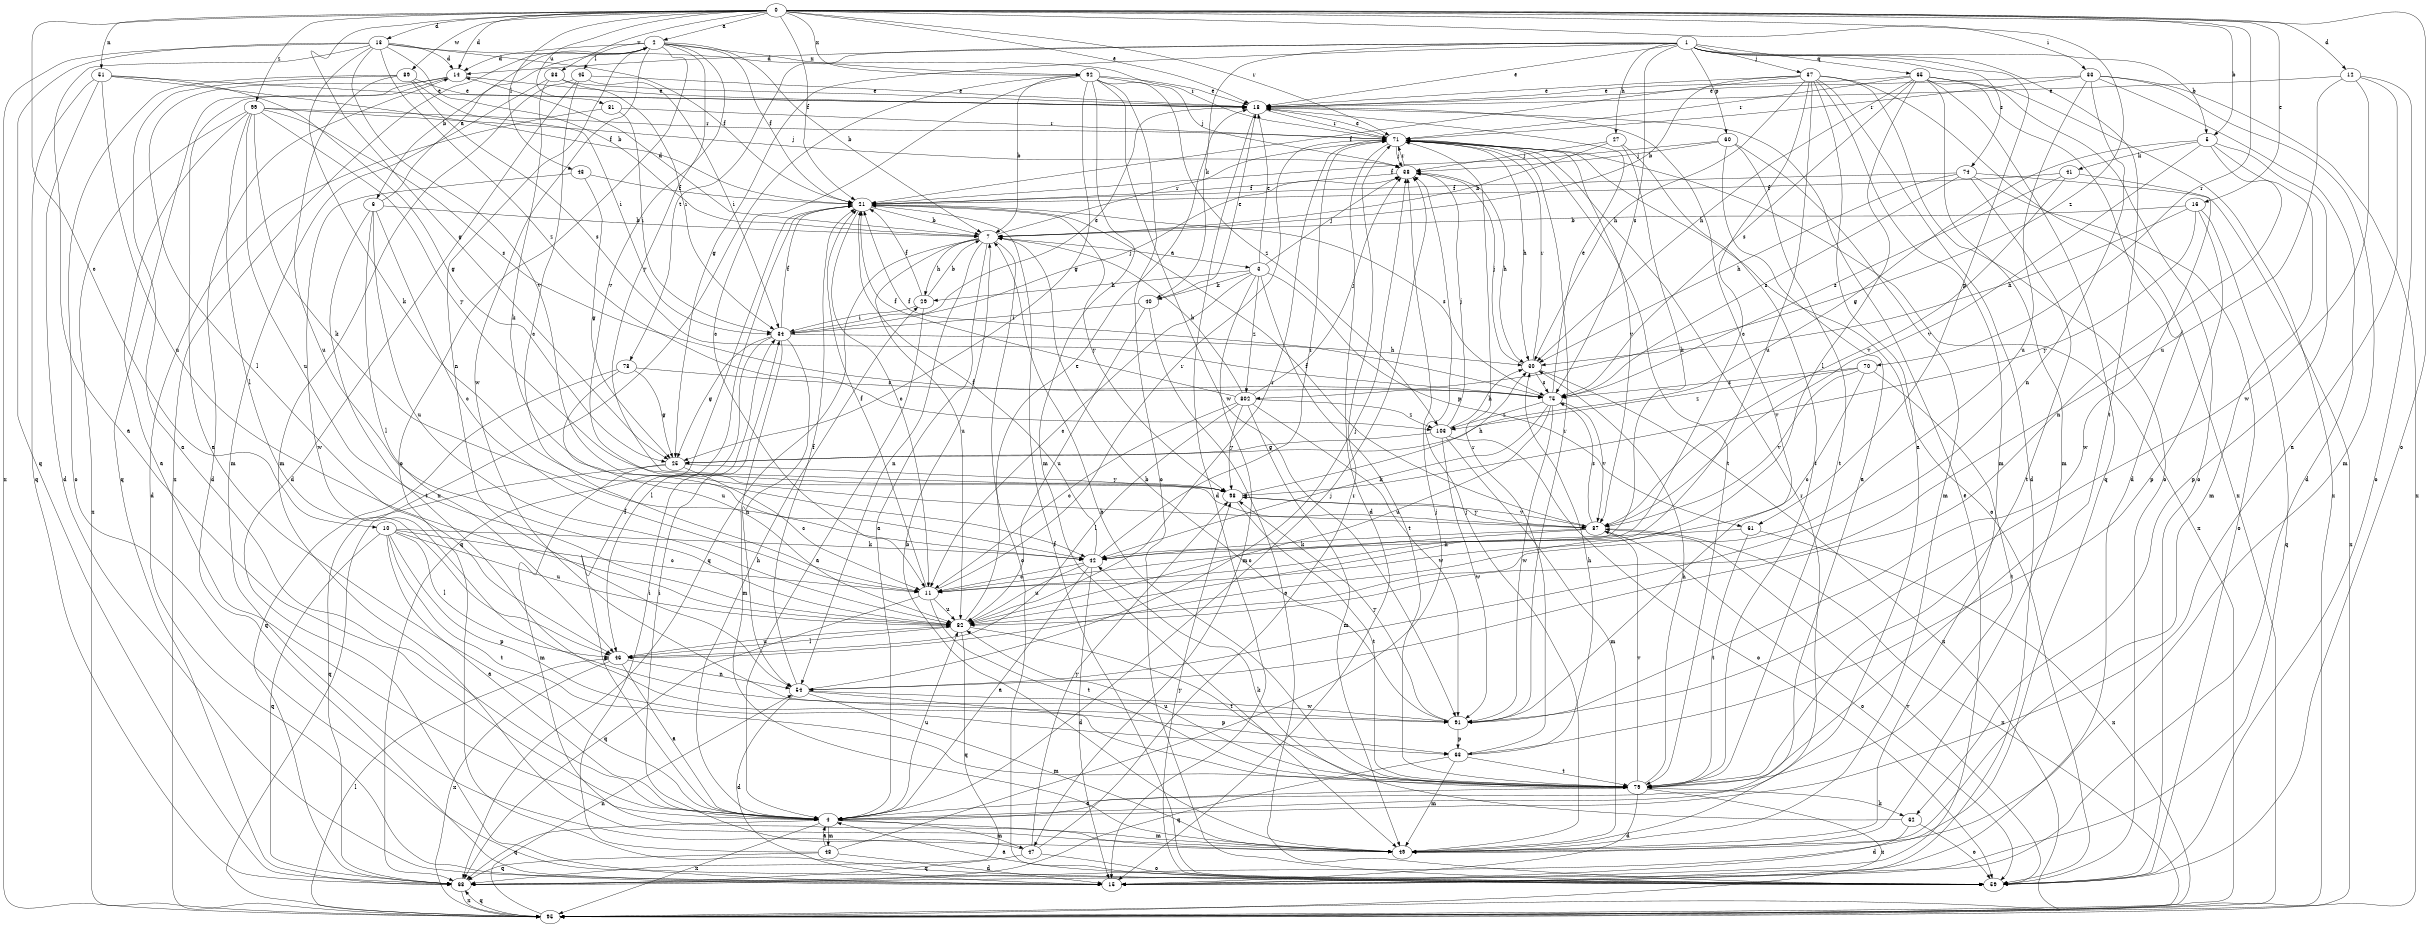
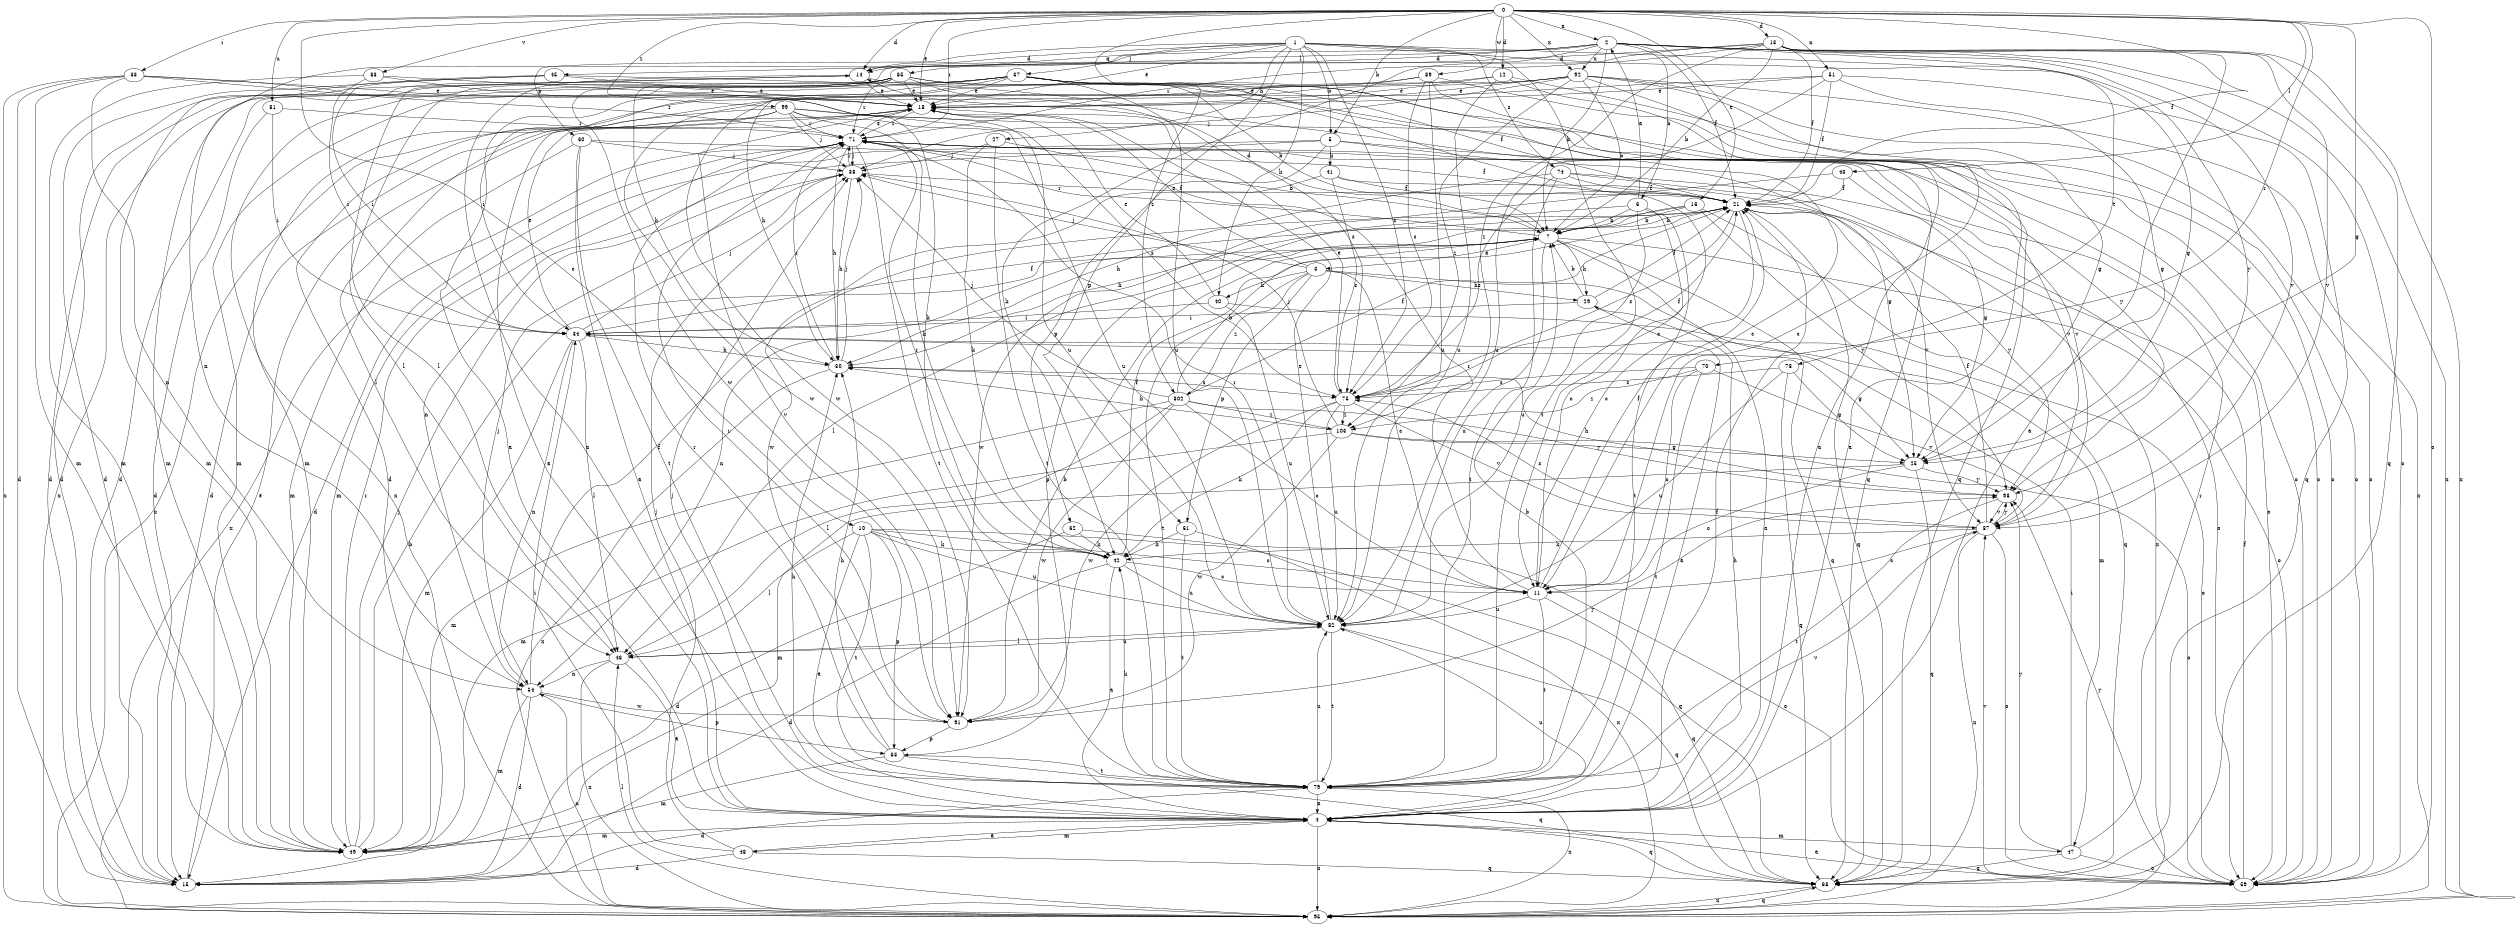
  strict digraph {
    0
    2
    5
    10
    12
    13
    14
    16
    18
    21
    25
    33
    43
    51
    59
    70
    71
    81
    83
    89
    92
    99
    n23 [label=802]
    6
    7
    45
    54
    87
    91
    95
    98
    49
    41
    62
    79
    11
    4
    68
    82
    46
    42
    63
    103
    30
    15
    75
    38
    34
    1
    27
    37
    40
    60
    61
    65
    74
    78
    3
    29
    47
    48
    0 -> 2 [label=a]
    0 -> 5 [label=b]
    0 -> 10 [label=c]
    0 -> 12 [label=d]
    0 -> 13 [label=d]
    0 -> 14 [label=d]
    0 -> 16 [label=e]
    0 -> 18 [label=e]
    0 -> 21 [label=f]
    0 -> 25 [label=g]
    0 -> 33 [label=i]
    0 -> 43 [label=l]
    0 -> 51 [label=n]
    0 -> 59 [label=o]
    0 -> 70 [label=r]
    0 -> 71 [label=r]
    0 -> 81 [label=u]
    0 -> 83 [label=v]
    0 -> 89 [label=w]
    0 -> 92 [label=x]
    0 -> 99 [label=z]
    0 -> n23 [label=z]
    2 -> 14 [label=d]
    2 -> 21 [label=f]
    2 -> 59 [label=o]
    2 -> 92 [label=x]
    2 -> 6 [label=b]
    2 -> 7 [label=b]
    2 -> 45 [label=l]
    2 -> 54 [label=n]
    2 -> 87 [label=v]
    2 -> 91 [label=w]
    2 -> 95 [label=x]
    2 -> 98 [label=y]
    5 -> 25 [label=g]
    5 -> 54 [label=n]
    5 -> 87 [label=v]
    5 -> 49 [label=m]
    5 -> 41 [label=k]
    5 -> 62 [label=p]
    10 -> 79 [label=t]
    10 -> 11 [label=c]
    10 -> 4 [label=a]
    10 -> 68 [label=q]
    10 -> 82 [label=u]
    10 -> 46 [label=l]
    10 -> 42 [label=k]
    10 -> 63 [label=p]
    12 -> 18 [label=e]
    12 -> 59 [label=o]
    12 -> 91 [label=w]
    12 -> 4 [label=a]
    12 -> 82 [label=u]
    13 -> 14 [label=d]
    13 -> 21 [label=f]
    13 -> 71 [label=r]
    13 -> 7 [label=b]
    13 -> 87 [label=v]
    13 -> 95 [label=x]
    13 -> 4 [label=a]
    13 -> 68 [label=q]
    13 -> 42 [label=k]
    13 -> 103 [label=z]
    14 -> 18 [label=e]
    14 -> 4 [label=a]
    14 -> 68 [label=q]
    14 -> 46 [label=l]
    16 -> 7 [label=b]
    16 -> 98 [label=y]
    16 -> 68 [label=q]
    16 -> 63 [label=p]
    16 -> 30 [label=h]
    18 -> 71 [label=r]
    18 -> 91 [label=v]
    18 -> 15 [label=d]
    21 -> 7 [label=b]
    21 -> 98 [label=y]
    21 -> 11 [label=c]
    21 -> 68 [label=q]
    21 -> 75 [label=s]
    25 -> 98 [label=y]
    25 -> 49 [label=m]
    25 -> 11 [label=c]
    25 -> 68 [label=q]
    33 -> 18 [label=e]
    33 -> 71 [label=r]
    33 -> 54 [label=n]
    33 -> 95 [label=x]
    33 -> 49 [label=m]
    33 -> 82 [label=u]
    33 -> 15 [label=d]
    43 -> 21 [label=f]
    43 -> 25 [label=g]
    43 -> 91 [label=w]
    51 -> 18 [label=e]
    51 -> 21 [label=f]
    51 -> 25 [label=g]
    51 -> 68 [label=q]
    51 -> 82 [label=u]
    51 -> 15 [label=d]
    59 -> 21 [label=f]
    59 -> 87 [label=v]
    59 -> 98 [label=y]
    59 -> 4 [label=a]
    70 -> 87 [label=v]
    70 -> 79 [label=t]
    70 -> 11 [label=c]
    70 -> 103 [label=z]
    70 -> 75 [label=s]
    71 -> 18 [label=e]
    71 -> 59 [label=o]
    71 -> 87 [label=v]
    71 -> 95 [label=x]
    71 -> 79 [label=t]
    71 -> 30 [label=h]
    71 -> 15 [label=d]
    71 -> 38 [label=j]
    81 -> 71 [label=r]
    81 -> 15 [label=d]
    81 -> 34 [label=i]
    83 -> 18 [label=e]
    83 -> 49 [label=m]
    83 -> 42 [label=k]
    83 -> 34 [label=i]
    89 -> 18 [label=e]
    89 -> 59 [label=o]
    89 -> 4 [label=a]
    89 -> 82 [label=u]
    89 -> 75 [label=s]
    89 -> 34 [label=i]
    92 -> 18 [label=e]
    92 -> 25 [label=g]
    92 -> 59 [label=o]
    92 -> 7 [label=b]
    92 -> 91 [label=w]
    92 -> 95 [label=x]
    92 -> 49 [label=m]
    92 -> 11 [label=c]
    92 -> 103 [label=z]
    92 -> 38 [label=j]
    99 -> 71 [label=r]
    99 -> 95 [label=x]
    99 -> 98 [label=y]
    99 -> 4 [label=a]
    99 -> 82 [label=u]
    99 -> 46 [label=l]
    99 -> 42 [label=k]
    99 -> 75 [label=s]
    99 -> 38 [label=j]
    n23 -> 21 [label=f]
    n23 -> 7 [label=b]
    n23 -> 91 [label=w]
    n23 -> 98 [label=y]
    n23 -> 49 [label=m]
    n23 -> 11 [label=c]
    n23 -> 46 [label=l]
    n23 -> 103 [label=z]
    n23 -> 38 [label=j]
    6 -> 2 [label=a]
    6 -> 7 [label=b]
    6 -> 79 [label=t]
    6 -> 11 [label=c]
    6 -> 82 [label=u]
    6 -> 46 [label=l]
    7 -> 14 [label=d]
    7 -> 59 [label=o]
    7 -> 71 [label=r]
    7 -> 54 [label=n]
    7 -> 4 [label=a]
    7 -> 68 [label=q]
    7 -> 82 [label=u]
    7 -> 3 [label=a]
    7 -> 29 [label=h]
    45 -> 18 [label=e]
    45 -> 49 [label=m]
    45 -> 11 [label=c]
    45 -> 15 [label=d]
    45 -> 34 [label=i]
    54 -> 21 [label=f]
    54 -> 91 [label=w]
    54 -> 49 [label=m]
    54 -> 63 [label=p]
    54 -> 15 [label=d]
    54 -> 38 [label=j]
    87 -> 21 [label=f]
    87 -> 59 [label=o]
    87 -> 95 [label=x]
    87 -> 98 [label=y]
    87 -> 11 [label=c]
    87 -> 42 [label=k]
    87 -> 75 [label=s]
    91 -> 71 [label=r]
    91 -> 7 [label=b]
    91 -> 98 [label=y]
    91 -> 63 [label=p]
    95 -> 54 [label=n]
    95 -> 68 [label=q]
    95 -> 46 [label=l]
    98 -> 87 [label=v]
    98 -> 79 [label=t]
    98 -> 30 [label=h]
    49 -> 71 [label=r]
    49 -> 7 [label=b]
    49 -> 38 [label=j]
    41 -> 21 [label=f]
    41 -> 87 [label=v]
    41 -> 91 [label=w]
    41 -> 75 [label=s]
    62 -> 59 [label=o]
    62 -> 42 [label=k]
    62 -> 15 [label=d]
    79 -> 7 [label=b]
    79 -> 87 [label=v]
    79 -> 95 [label=x]
    79 -> 4 [label=a]
    79 -> 82 [label=u]
-   79 -> 62 [label=k]
+   79 -> 42 [label=k]
    79 -> 30 [label=h]
    79 -> 15 [label=d]
    11 -> 21 [label=f]
    11 -> 71 [label=r]
    11 -> 79 [label=t]
    11 -> 68 [label=q]
    11 -> 82 [label=u]
    4 -> 21 [label=f]
    4 -> 95 [label=x]
    4 -> 49 [label=m]
    4 -> 68 [label=q]
    4 -> 82 [label=u]
    4 -> 38 [label=j]
    4 -> 29 [label=h]
    4 -> 47 [label=m]
    4 -> 48 [label=m]
    68 -> 95 [label=x]
    82 -> 18 [label=e]
    82 -> 71 [label=r]
    82 -> 79 [label=t]
    82 -> 68 [label=q]
    82 -> 46 [label=l]
    46 -> 54 [label=n]
    46 -> 95 [label=x]
    46 -> 4 [label=a]
    46 -> 82 [label=u]
    42 -> 21 [label=f]
    42 -> 71 [label=r]
    42 -> 11 [label=c]
    42 -> 4 [label=a]
    42 -> 82 [label=u]
    42 -> 15 [label=d]
    63 -> 71 [label=r]
    63 -> 49 [label=m]
    63 -> 79 [label=t]
    63 -> 68 [label=q]
    63 -> 30 [label=h]
    103 -> 25 [label=g]
    103 -> 59 [label=o]
    103 -> 91 [label=w]
    103 -> 49 [label=m]
    103 -> 30 [label=h]
    103 -> 38 [label=j]
    30 -> 71 [label=r]
    30 -> 95 [label=x]
    30 -> 75 [label=s]
    30 -> 38 [label=j]
    15 -> 14 [label=d]
    15 -> 18 [label=e]
    75 -> 18 [label=e]
    75 -> 21 [label=f]
    75 -> 87 [label=v]
    75 -> 91 [label=w]
    75 -> 82 [label=u]
    75 -> 42 [label=k]
    75 -> 103 [label=z]
    38 -> 21 [label=f]
    38 -> 71 [label=r]
    38 -> 30 [label=h]
    34 -> 18 [label=e]
    34 -> 21 [label=f]
    34 -> 25 [label=g]
    34 -> 54 [label=n]
    34 -> 49 [label=m]
    34 -> 46 [label=l]
    34 -> 30 [label=h]
    34 -> 38 [label=j]
    1 -> 5 [label=b]
    1 -> 14 [label=d]
    1 -> 18 [label=e]
    1 -> 25 [label=g]
    1 -> 79 [label=t]
    1 -> 75 [label=s]
    1 -> 27 [label=h]
    1 -> 37 [label=j]
    1 -> 40 [label=k]
    1 -> 60 [label=p]
    1 -> 61 [label=p]
    1 -> 65 [label=q]
    1 -> 74 [label=s]
    1 -> 78 [label=t]
    27 -> 7 [label=b]
    27 -> 79 [label=t]
    27 -> 42 [label=k]
    27 -> 38 [label=j]
    37 -> 18 [label=e]
    37 -> 21 [label=f]
    37 -> 59 [label=o]
    37 -> 7 [label=b]
    37 -> 95 [label=x]
    37 -> 49 [label=m]
    37 -> 11 [label=c]
    37 -> 4 [label=a]
    37 -> 82 [label=u]
    37 -> 30 [label=h]
    37 -> 15 [label=d]
    40 -> 18 [label=e]
    40 -> 59 [label=o]
    40 -> 82 [label=u]
    40 -> 34 [label=i]
    60 -> 21 [label=f]
    60 -> 49 [label=m]
    60 -> 79 [label=t]
    60 -> 4 [label=a]
    60 -> 38 [label=j]
    61 -> 95 [label=x]
    61 -> 79 [label=t]
    61 -> 42 [label=k]
    65 -> 18 [label=e]
    65 -> 59 [label=o]
    65 -> 71 [label=r]
    65 -> 95 [label=x]
    65 -> 49 [label=m]
    65 -> 68 [label=q]
    65 -> 46 [label=l]
    65 -> 30 [label=h]
    65 -> 15 [label=d]
    65 -> 75 [label=s]
    74 -> 21 [label=f]
    74 -> 59 [label=o]
    74 -> 95 [label=x]
    74 -> 79 [label=t]
    74 -> 30 [label=h]
    74 -> 75 [label=s]
    78 -> 25 [label=g]
    78 -> 68 [label=q]
    78 -> 82 [label=u]
    78 -> 75 [label=s]
    3 -> 18 [label=e]
    3 -> n23 [label=z]
    3 -> 79 [label=t]
    3 -> 11 [label=c]
    3 -> 38 [label=j]
    3 -> 40 [label=k]
    3 -> 61 [label=p]
    3 -> 29 [label=h]
    3 -> 47 [label=m]
    29 -> 21 [label=f]
    29 -> 7 [label=b]
    29 -> 4 [label=a]
    29 -> 34 [label=i]
    47 -> 59 [label=o]
    47 -> 71 [label=r]
    47 -> 98 [label=y]
    47 -> 68 [label=q]
    47 -> 34 [label=i]
    48 -> 4 [label=a]
    48 -> 68 [label=q]
    48 -> 15 [label=d]
    48 -> 38 [label=j]
    48 -> 34 [label=i]
  }
